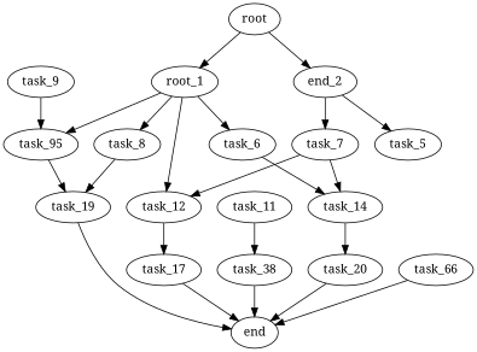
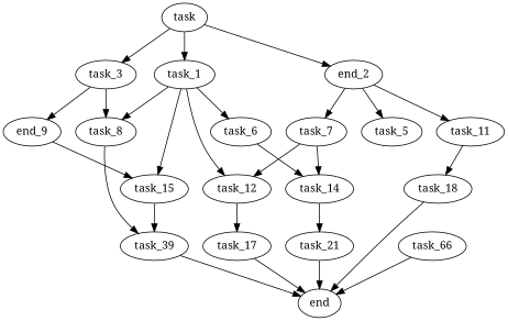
  digraph {
    fontname="Noto Serif"
    node [fontname="Noto Serif"]
    edge [fontname="Noto Serif"]
-   root
-   task_1 [label=root_1]
+   root [label=task]
+   task_1
    n3 [label=end_2]
+   task_3
    task_6
    task_8
    task_12
-   task_15 [label=task_95]
+   task_15
    task_5
    task_7
    task_11
-   task_9
+   task_9 [label=end_9]
    task_14
-   task_19
+   task_19 [label=task_39]
    task_17
-   task_18 [label=task_38]
-   task_20
+   task_18
+   task_20 [label=task_21]
    n18 [label=task_66]
    end
    root -> task_1
    root -> n3
+   root -> task_3
    task_1 -> task_6
    task_1 -> task_8
    task_1 -> task_12
    task_1 -> task_15
    n3 -> task_5
    n3 -> task_7
+   n3 -> task_11
+   task_3 -> task_8
+   task_3 -> task_9
    task_6 -> task_14
    task_8 -> task_19
    task_12 -> task_17
    task_15 -> task_19
    task_7 -> task_12
    task_7 -> task_14
    task_11 -> task_18
    task_9 -> task_15
    task_14 -> task_20
    task_19 -> end
    task_17 -> end
    task_18 -> end
    task_20 -> end
    n18 -> end
  }
